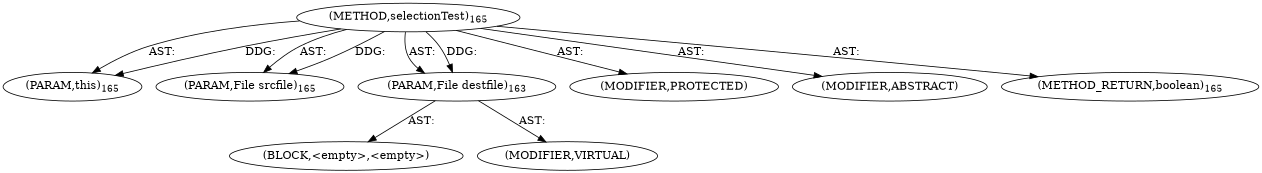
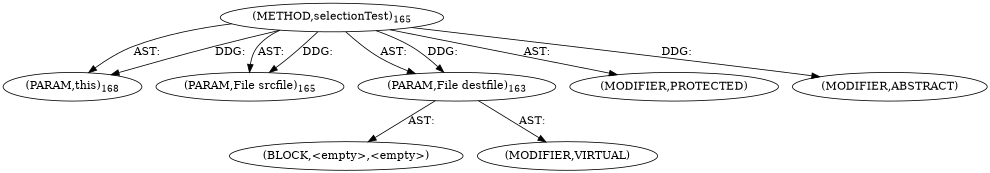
  digraph {
    n1 [label=<(METHOD,selectionTest)<SUB>165</SUB>>]
-   n2 [label=<(PARAM,this)<SUB>165</SUB>>]
+   n2 [label=<(PARAM,this)<SUB>168</SUB>>]
    n3 [label=<(PARAM,File srcfile)<SUB>165</SUB>>]
    n4 [label=<(PARAM,File destfile)<SUB>163</SUB>>]
    n5 [label=<(MODIFIER,PROTECTED)>]
    n6 [label=<(MODIFIER,ABSTRACT)>]
-   n7 [label=<(METHOD_RETURN,boolean)<SUB>165</SUB>>]
    n8 [label=<(BLOCK,&lt;empty&gt;,&lt;empty&gt;)>]
    n9 [label=<(MODIFIER,VIRTUAL)>]
    n1 -> n2 [label="AST: "]
    n1 -> n2 [label="DDG: "]
    n1 -> n3 [label="AST: "]
    n1 -> n3 [label="DDG: "]
    n1 -> n4 [label="AST: "]
    n1 -> n4 [label="DDG: "]
    n1 -> n5 [label="AST: "]
-   n1 -> n6 [label="AST: "]
-   n1 -> n7 [label="AST: "]
+   n1 -> n6 [label="DDG: "]
    n4 -> n8 [label="AST: "]
    n4 -> n9 [label="AST: "]
  }
